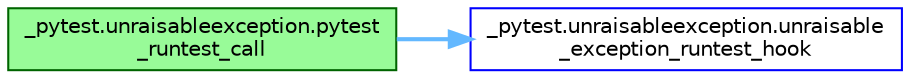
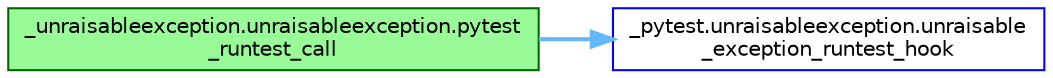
  digraph {
    rankdir=LR
    node [fontname=Helvetica fontsize=10 shape=box style=filled]
-   n1 [color=darkgreen fillcolor=palegreen fontcolor=black height=0.2 label="_pytest.unraisableexception.pytest\l_runtest_call" width=0.4]
+   n1 [color=darkgreen fillcolor=palegreen fontcolor=black height=0.2 label="_unraisableexception.unraisableexception.pytest\l_runtest_call" width=0.4]
    n2 [color=blue fillcolor=white height=0.2 label="_pytest.unraisableexception.unraisable\l_exception_runtest_hook" width=0.4]
    n1 -> n2 [color=steelblue1 fontname=Helvetica fontsize=10 labelfontname=Helvetica labelfontsize=10 style=bold]
  }
